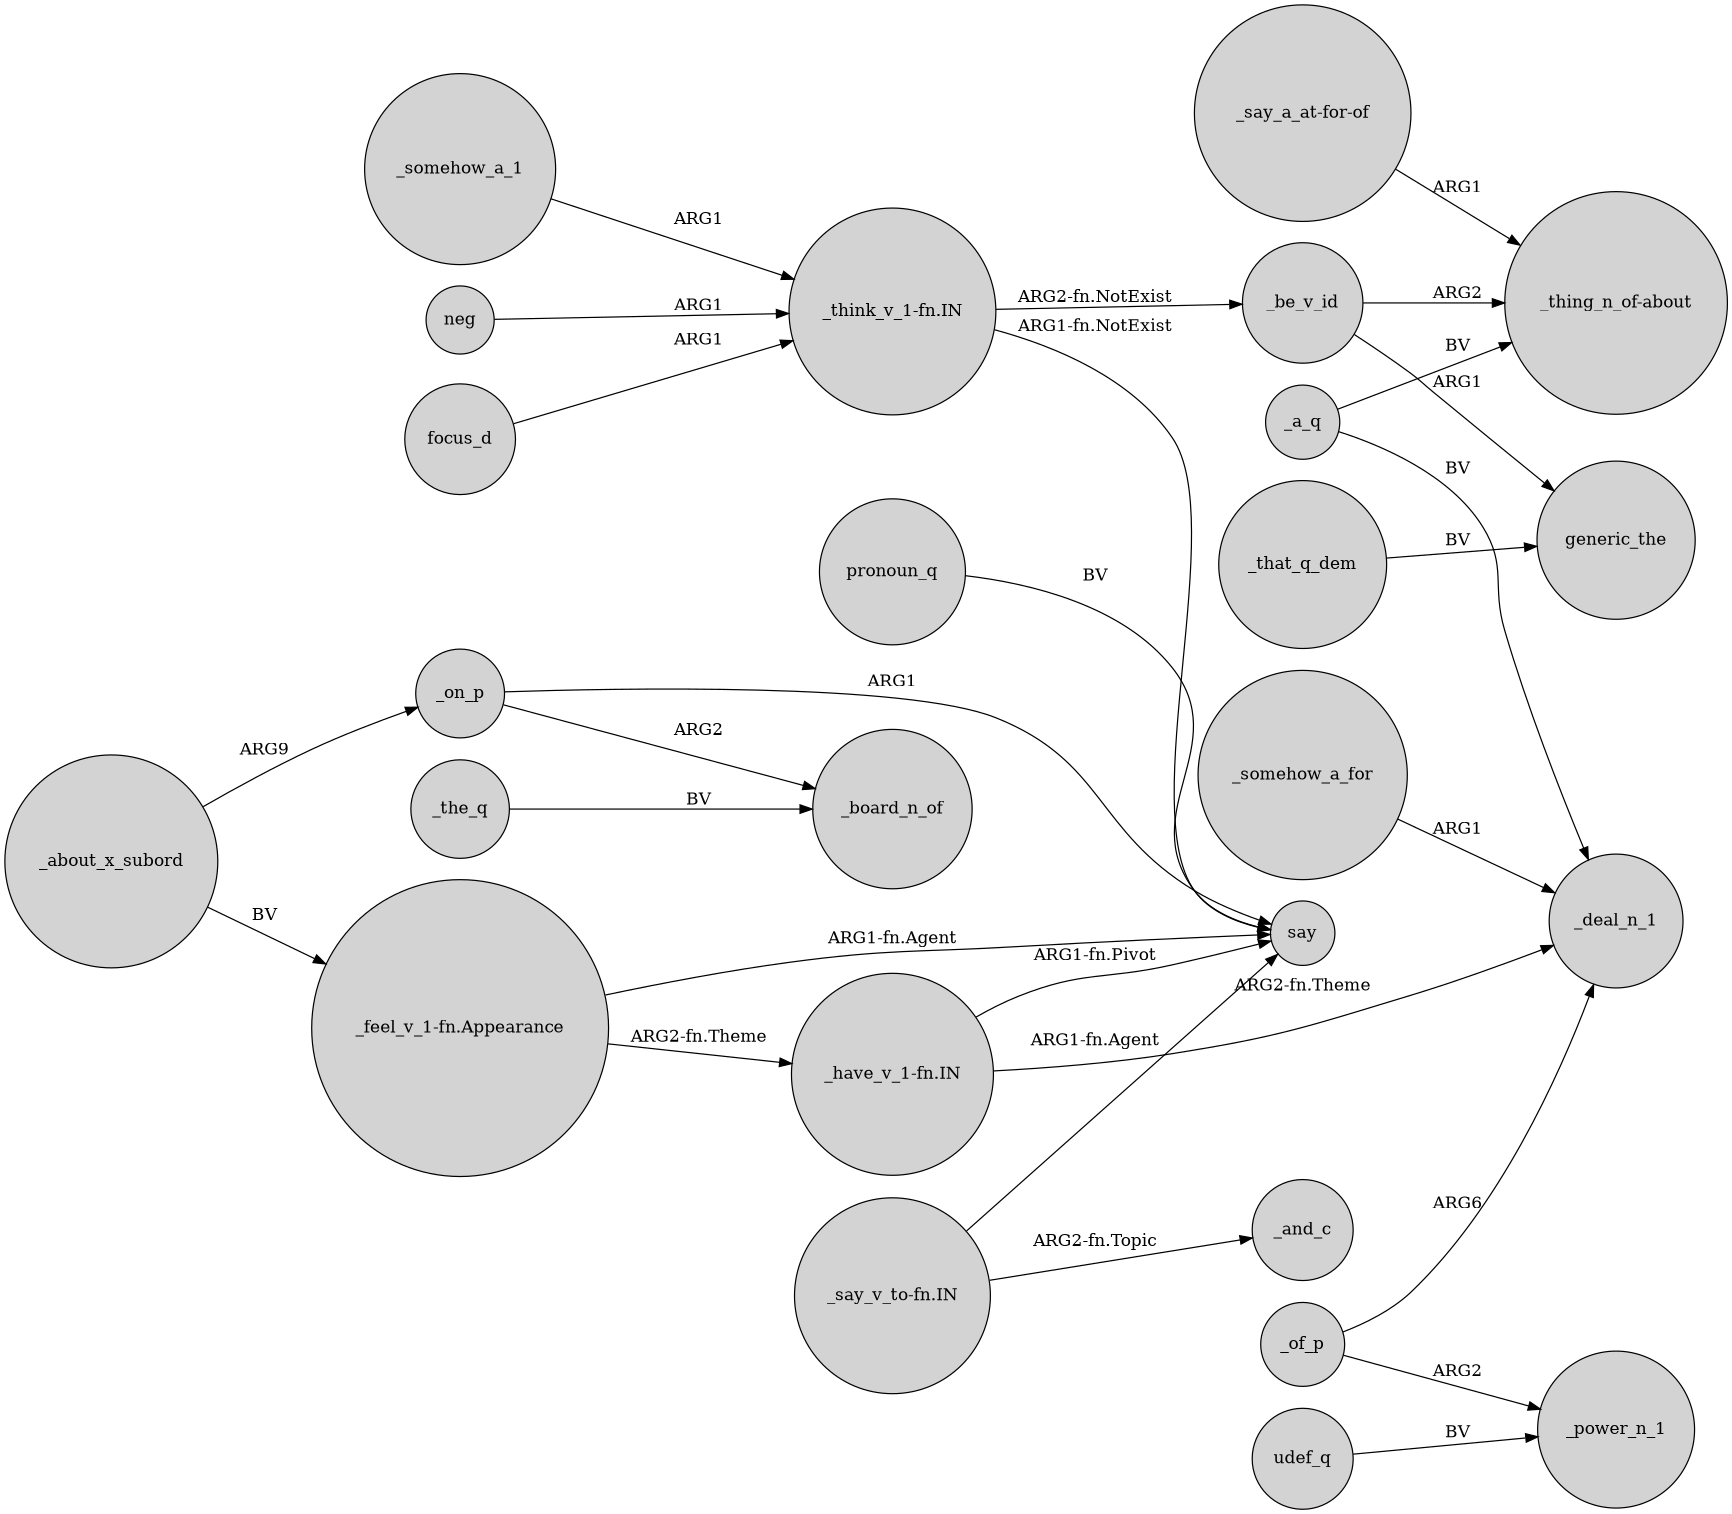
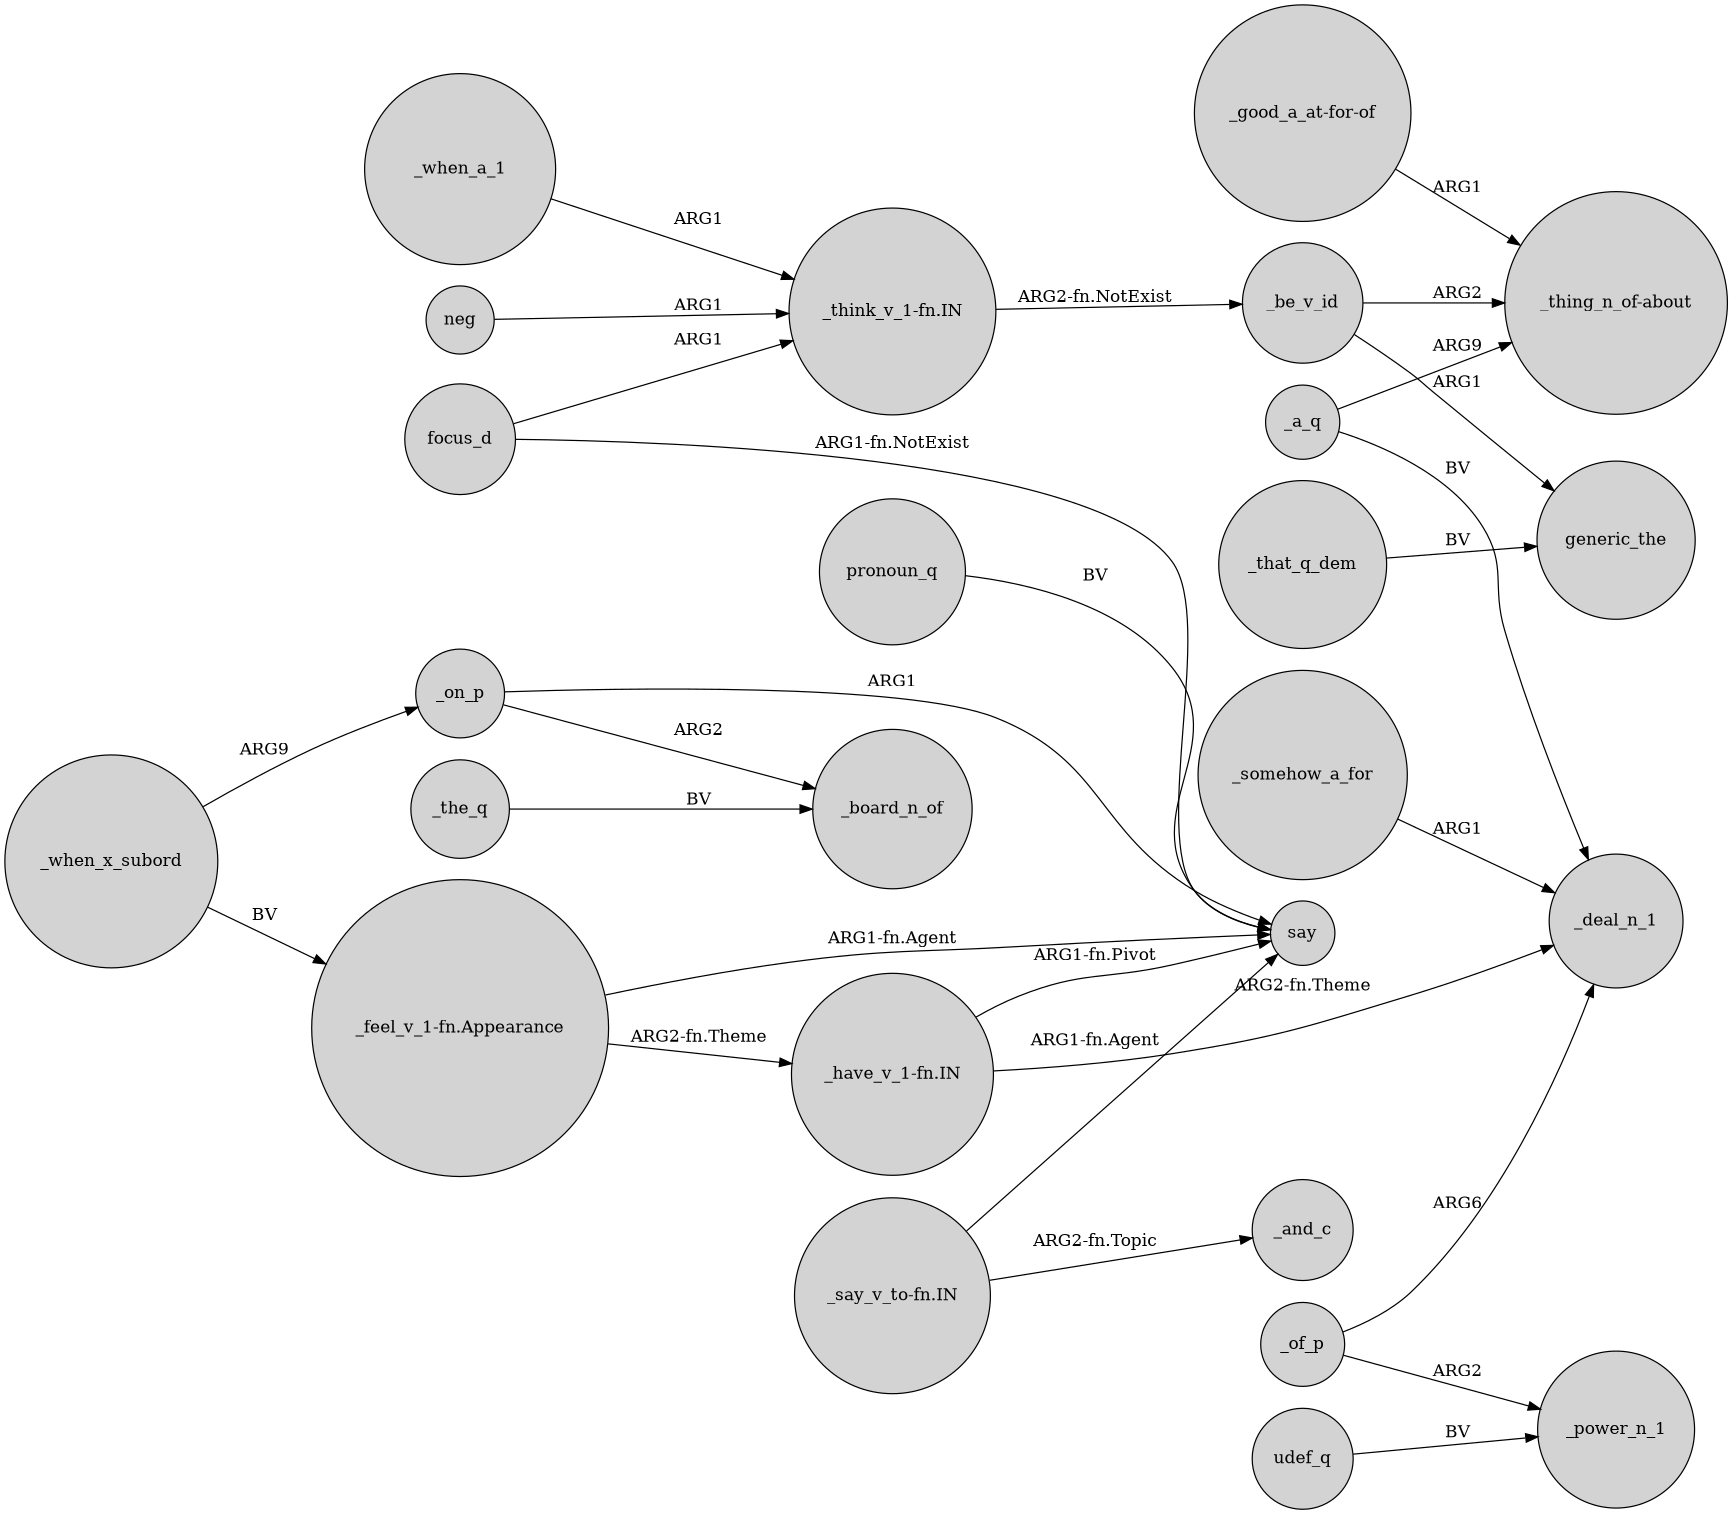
  digraph {
    rankdir=LR
    node [shape=circle style=filled]
-   _somehow_a_1
+   _somehow_a_1 [label=_when_a_1]
    "_think_v_1-fn.IN"
    n3 [label=say]
    _be_v_id
    n5 [label=generic_the]
    "_thing_n_of-about"
    _that_q_dem
    "_have_v_1-fn.IN"
    _deal_n_1
-   "_good_a_at-for-of" [label="_say_a_at-for-of"]
+   "_good_a_at-for-of"
    _a_q
    focus_d
-   _when_x_subord [label=_about_x_subord]
+   _when_x_subord
    "_feel_v_1-fn.Appearance"
    _on_p
    _board_n_of
    pronoun_q
    _of_p
    _power_n_1
    _the_q
    "_say_v_to-fn.IN"
    _and_c
    neg
    n24 [label=_somehow_a_for]
    udef_q
    _somehow_a_1 -> "_think_v_1-fn.IN" [label=ARG1]
-   "_think_v_1-fn.IN" -> n3 [label="ARG1-fn.NotExist"]
+   focus_d -> n3 [label="ARG1-fn.NotExist"]
    "_think_v_1-fn.IN" -> _be_v_id [label="ARG2-fn.NotExist"]
    _be_v_id -> n5 [label=ARG1]
    _be_v_id -> "_thing_n_of-about" [label=ARG2]
    _that_q_dem -> n5 [label=BV]
    "_have_v_1-fn.IN" -> n3 [label="ARG1-fn.Pivot"]
    "_have_v_1-fn.IN" -> _deal_n_1 [label="ARG2-fn.Theme"]
    "_good_a_at-for-of" -> "_thing_n_of-about" [label=ARG1]
-   _a_q -> "_thing_n_of-about" [label=BV]
+   _a_q -> "_thing_n_of-about" [label=ARG9]
    _a_q -> _deal_n_1 [label=BV]
    focus_d -> "_think_v_1-fn.IN" [label=ARG1]
    _when_x_subord -> "_feel_v_1-fn.Appearance" [label=BV]
    _when_x_subord -> _on_p [label=ARG9]
    "_feel_v_1-fn.Appearance" -> n3 [label="ARG1-fn.Agent"]
    "_feel_v_1-fn.Appearance" -> "_have_v_1-fn.IN" [label="ARG2-fn.Theme"]
    _on_p -> n3 [label=ARG1]
    _on_p -> _board_n_of [label=ARG2]
    pronoun_q -> n3 [label=BV]
    _of_p -> _deal_n_1 [label=ARG6]
    _of_p -> _power_n_1 [label=ARG2]
    _the_q -> _board_n_of [label=BV]
    "_say_v_to-fn.IN" -> n3 [label="ARG1-fn.Agent"]
    "_say_v_to-fn.IN" -> _and_c [label="ARG2-fn.Topic"]
    neg -> "_think_v_1-fn.IN" [label=ARG1]
    n24 -> _deal_n_1 [label=ARG1]
    udef_q -> _power_n_1 [label=BV]
  }
